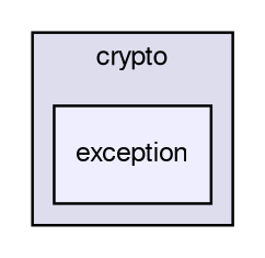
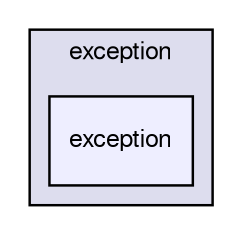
  digraph {
    compound=true
    n1 [fillcolor="#eeeeff" fontname=FreeSans fontsize=10 label=exception pencolor=black shape=box style=filled]
    subgraph cluster_1 {
      bgcolor="#ddddee"
      fontname=FreeSans
      fontsize=10
-     label=crypto
+     label=exception
      pencolor=black
      n1
    }
  }
